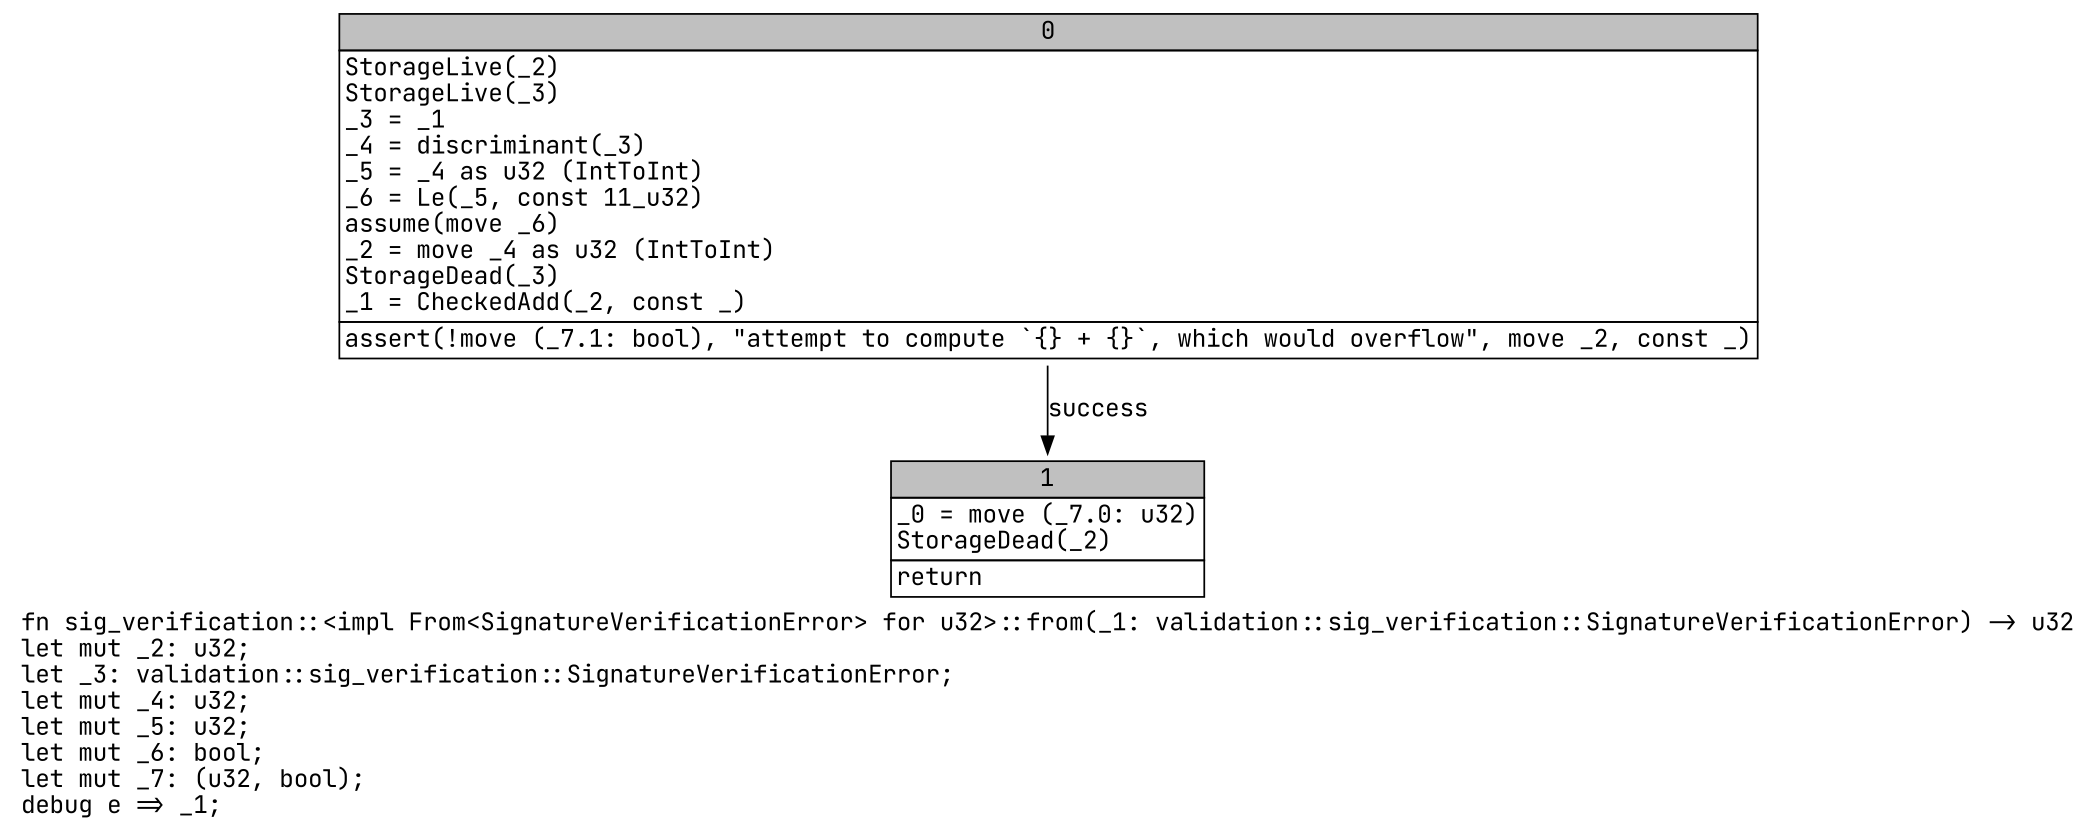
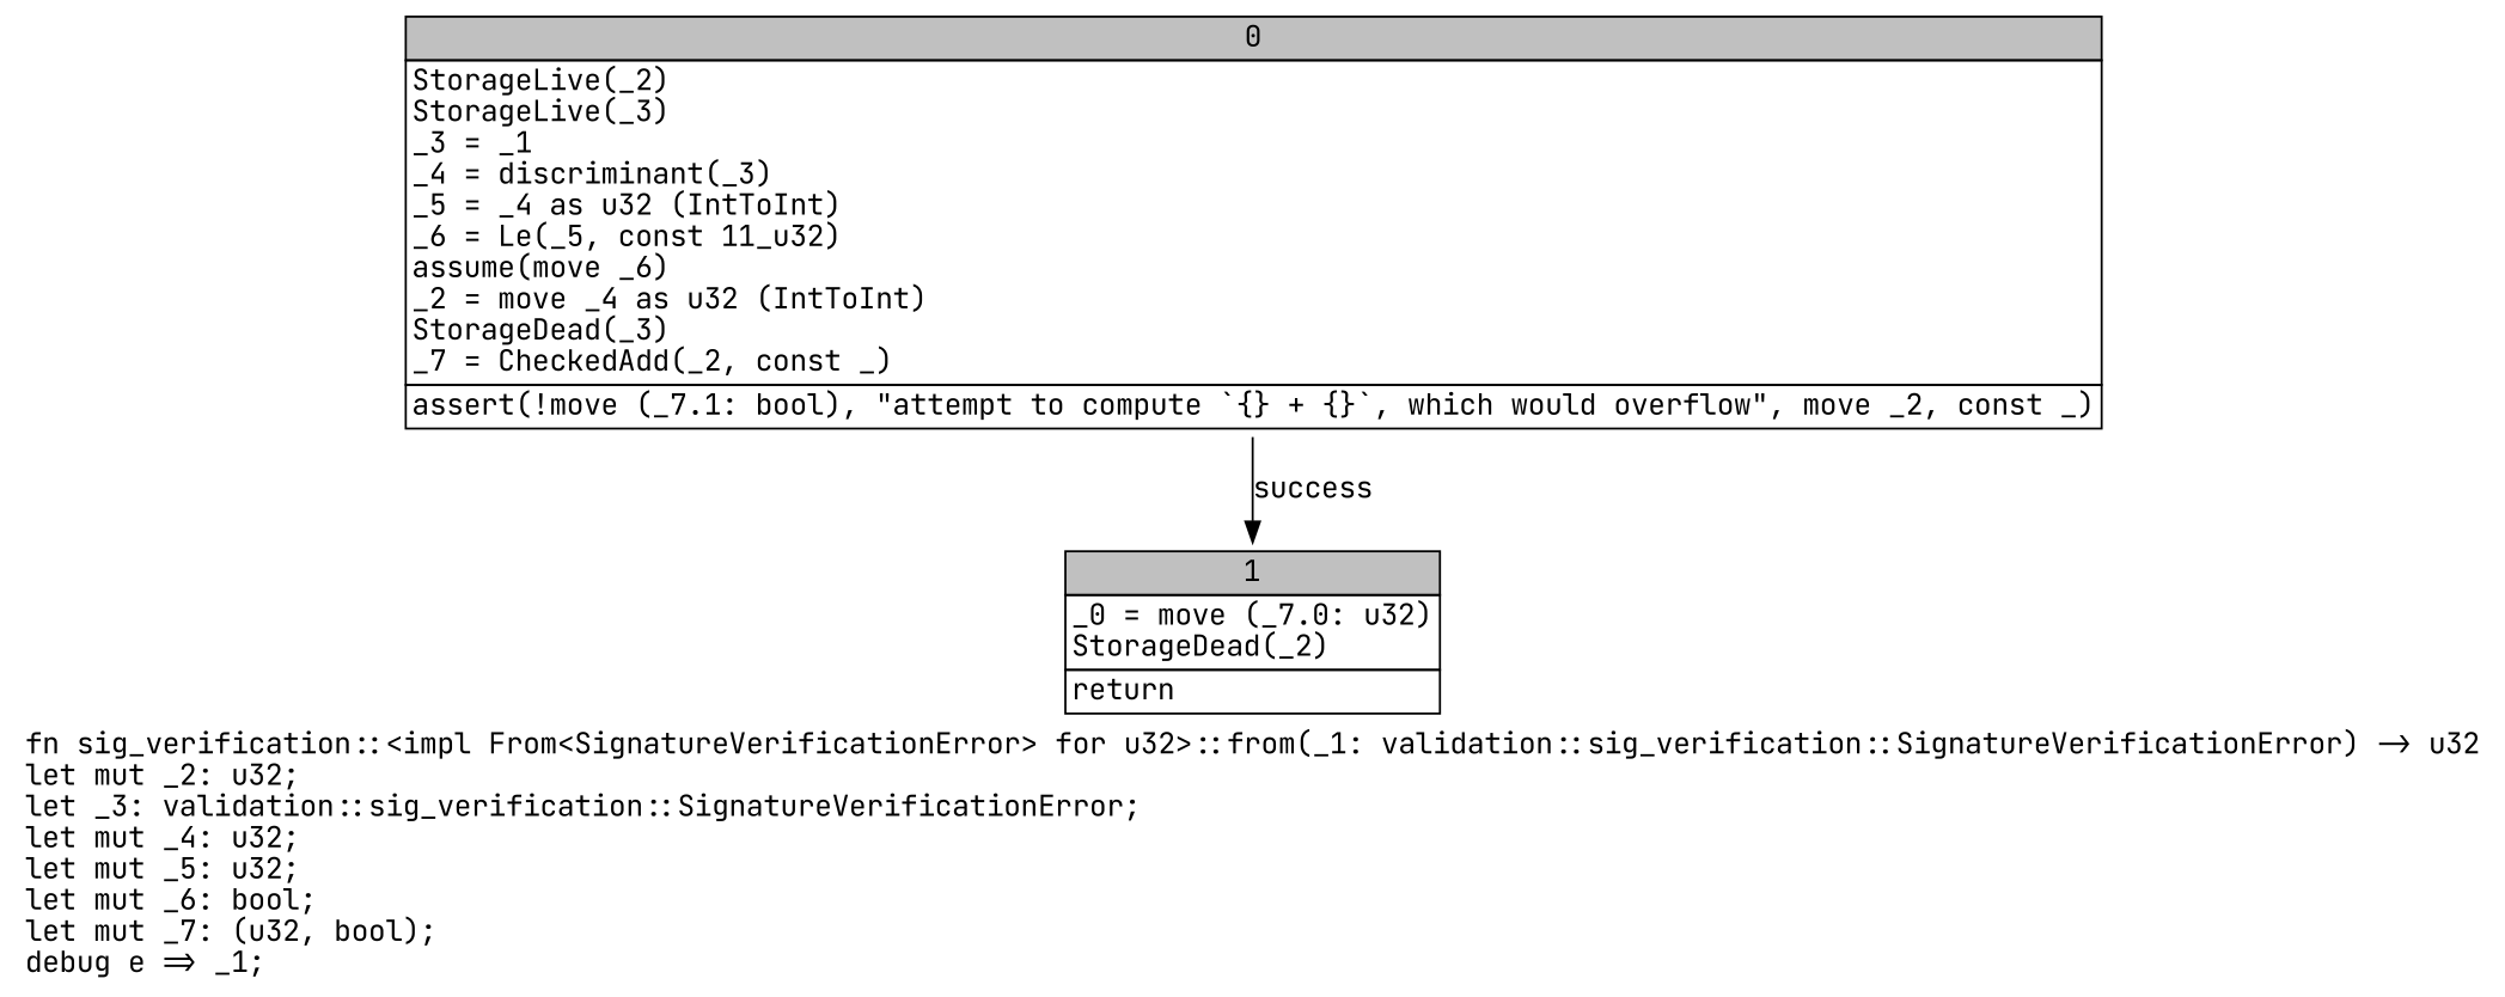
  digraph {
    fontname="JetBrains Mono"
    label=<fn sig_verification::&lt;impl From&lt;SignatureVerificationError&gt; for u32&gt;::from(_1: validation::sig_verification::SignatureVerificationError) -&gt; u32<br align="left"/>let mut _2: u32;<br align="left"/>let _3: validation::sig_verification::SignatureVerificationError;<br align="left"/>let mut _4: u32;<br align="left"/>let mut _5: u32;<br align="left"/>let mut _6: bool;<br align="left"/>let mut _7: (u32, bool);<br align="left"/>debug e =&gt; _1;<br align="left"/>>
    node [fontname="JetBrains Mono" shape=none]
-   n1 [label=<<table border="0" cellborder="1" cellspacing="0"><tr><td bgcolor="gray" align="center" colspan="1">0</td></tr><tr><td align="left" balign="left">StorageLive(_2)<br/>StorageLive(_3)<br/>_3 = _1<br/>_4 = discriminant(_3)<br/>_5 = _4 as u32 (IntToInt)<br/>_6 = Le(_5, const 11_u32)<br/>assume(move _6)<br/>_2 = move _4 as u32 (IntToInt)<br/>StorageDead(_3)<br/>_1 = CheckedAdd(_2, const _)<br/></td></tr><tr><td align="left">assert(!move (_7.1: bool), &quot;attempt to compute `{} + {}`, which would overflow&quot;, move _2, const _)</td></tr></table>>]
+   n1 [label=<<table border="0" cellborder="1" cellspacing="0"><tr><td bgcolor="gray" align="center" colspan="1">0</td></tr><tr><td align="left" balign="left">StorageLive(_2)<br/>StorageLive(_3)<br/>_3 = _1<br/>_4 = discriminant(_3)<br/>_5 = _4 as u32 (IntToInt)<br/>_6 = Le(_5, const 11_u32)<br/>assume(move _6)<br/>_2 = move _4 as u32 (IntToInt)<br/>StorageDead(_3)<br/>_7 = CheckedAdd(_2, const _)<br/></td></tr><tr><td align="left">assert(!move (_7.1: bool), &quot;attempt to compute `{} + {}`, which would overflow&quot;, move _2, const _)</td></tr></table>>]
    n2 [label=<<table border="0" cellborder="1" cellspacing="0"><tr><td bgcolor="gray" align="center" colspan="1">1</td></tr><tr><td align="left" balign="left">_0 = move (_7.0: u32)<br/>StorageDead(_2)<br/></td></tr><tr><td align="left">return</td></tr></table>>]
    n1 -> n2 [fontname="JetBrains Mono" label=success]
  }
